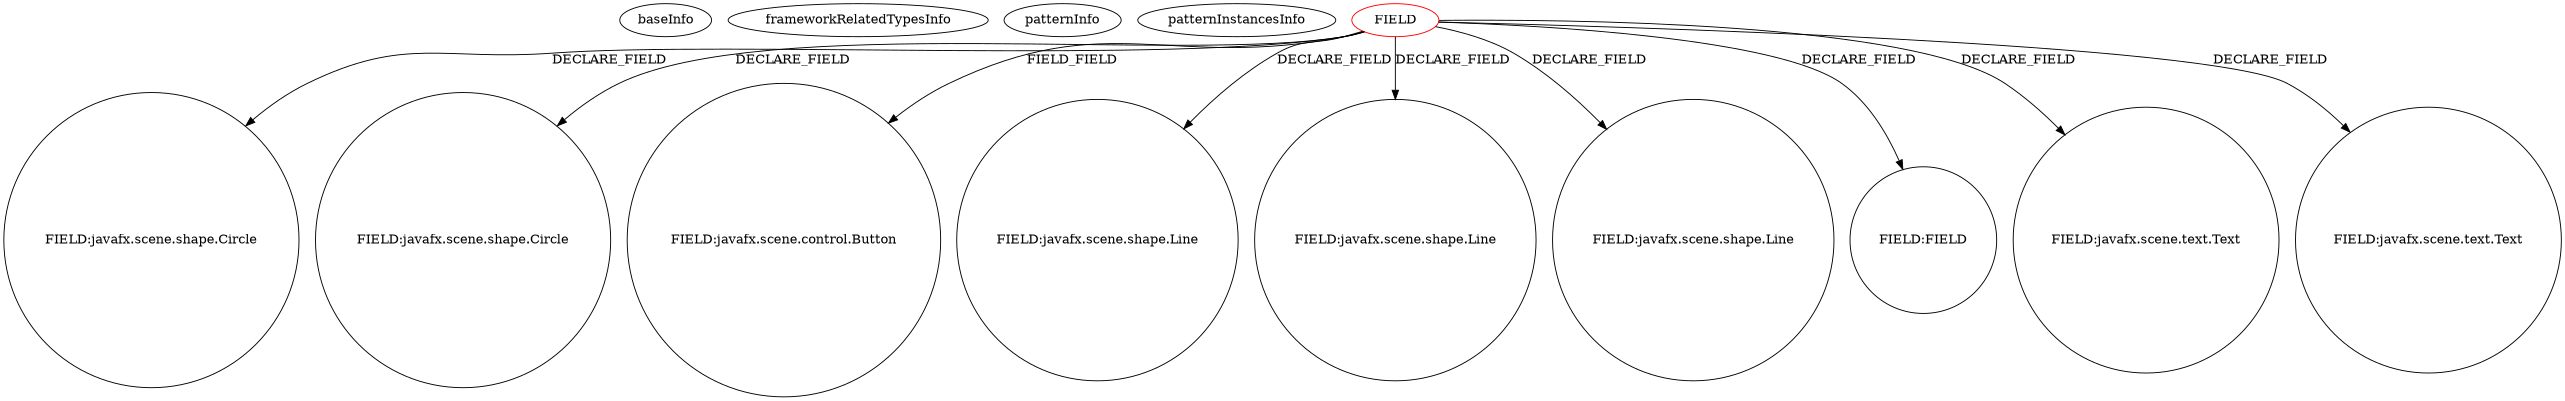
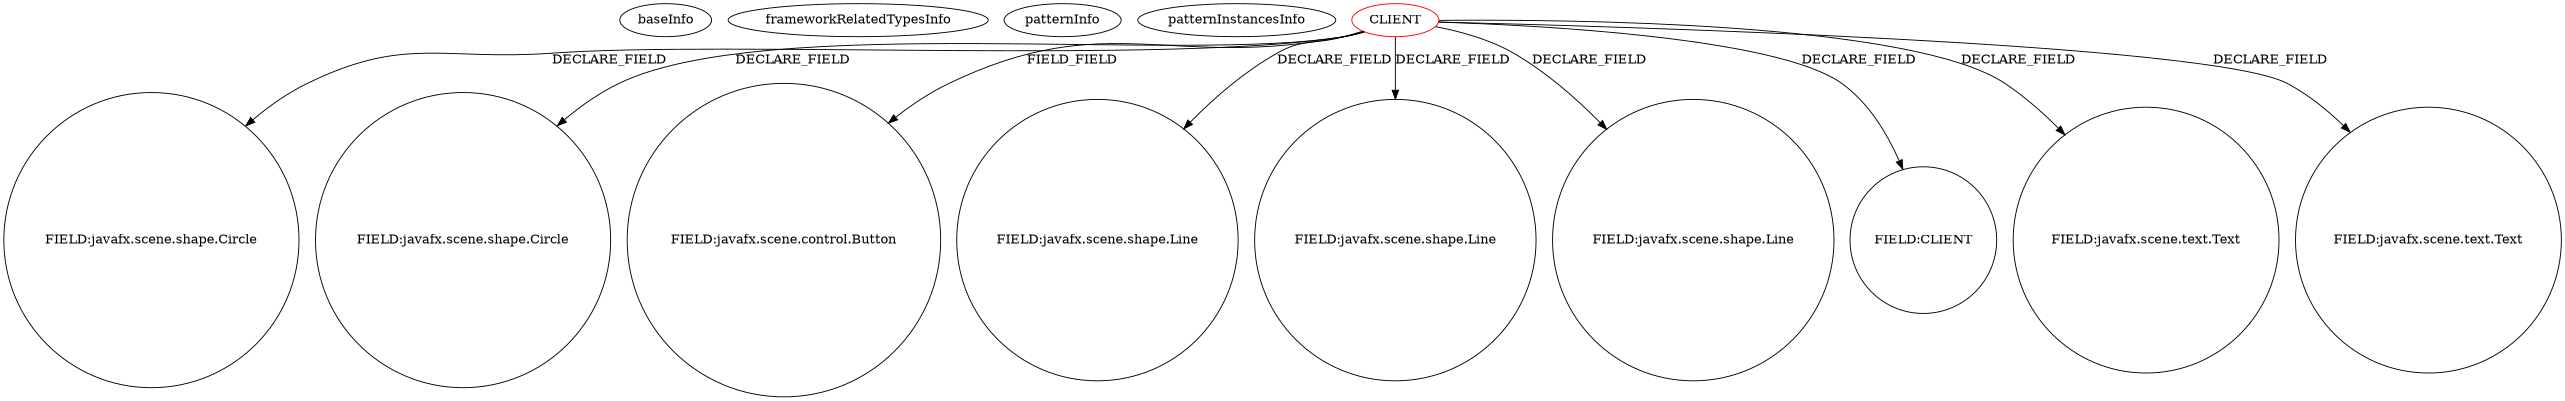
  digraph {
    node [isFrameworkType=false shape=circle vertexType=FIELD_DECLARATION]
    baseInfo [category=pattern graphId=1476 isAnonymous=false possibleRelation=false isFrameworkType="" shape="" vertexType=""]
    frameworkRelatedTypesInfo [isFrameworkType="" shape="" vertexType=""]
    patternInfo [frequency=2.0 patternRootClient=0 isFrameworkType="" shape="" vertexType=""]
    patternInstancesInfo [0="josesoler7-agendavital~/josesoler7-agendavital/agendavital-master/src/agendavital/vista/FXMLNoticiaController.java~FXMLNoticiaController~3377" 1="josesoler7-agendavital~/josesoler7-agendavital/agendavital-master/src/agendavital/vista/FXMLMomentoController.java~FXMLMomentoController~3370" isFrameworkType="" shape="" vertexType=""]
    n5 [label="FIELD:javafx.scene.shape.Circle"]
-   n6 [color=red label=FIELD vertexType=ROOT_CLIENT_CLASS_DECLARATION shape=""]
+   n6 [color=red label=CLIENT vertexType=ROOT_CLIENT_CLASS_DECLARATION shape=""]
    n7 [label="FIELD:javafx.scene.shape.Circle"]
    n8 [label="FIELD:javafx.scene.control.Button"]
    n9 [label="FIELD:javafx.scene.shape.Line"]
    n10 [label="FIELD:javafx.scene.shape.Line"]
    n11 [label="FIELD:javafx.scene.shape.Line"]
-   n12 [label="FIELD:FIELD"]
+   n12 [label="FIELD:CLIENT"]
    n13 [label="FIELD:javafx.scene.text.Text"]
    n14 [label="FIELD:javafx.scene.text.Text"]
    n6 -> n5 [label=DECLARE_FIELD]
    n6 -> n7 [label=DECLARE_FIELD]
    n6 -> n8 [label=FIELD_FIELD]
    n6 -> n9 [label=DECLARE_FIELD]
    n6 -> n10 [label=DECLARE_FIELD]
    n6 -> n11 [label=DECLARE_FIELD]
    n6 -> n12 [label=DECLARE_FIELD]
    n6 -> n13 [label=DECLARE_FIELD]
    n6 -> n14 [label=DECLARE_FIELD]
  }
